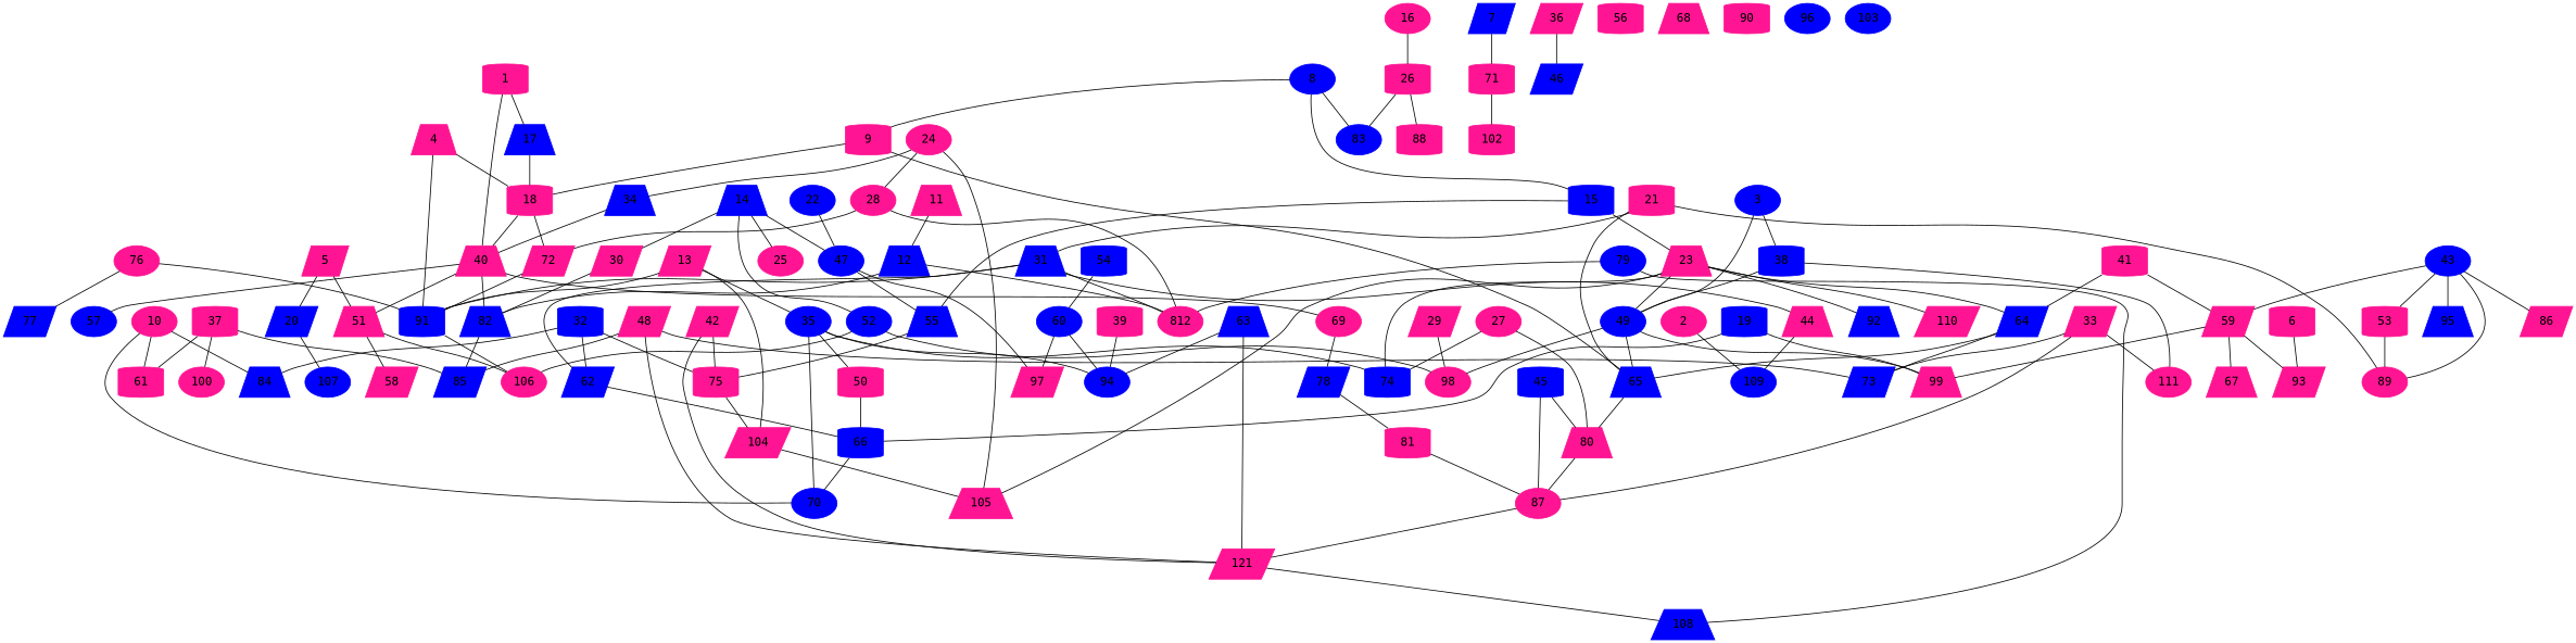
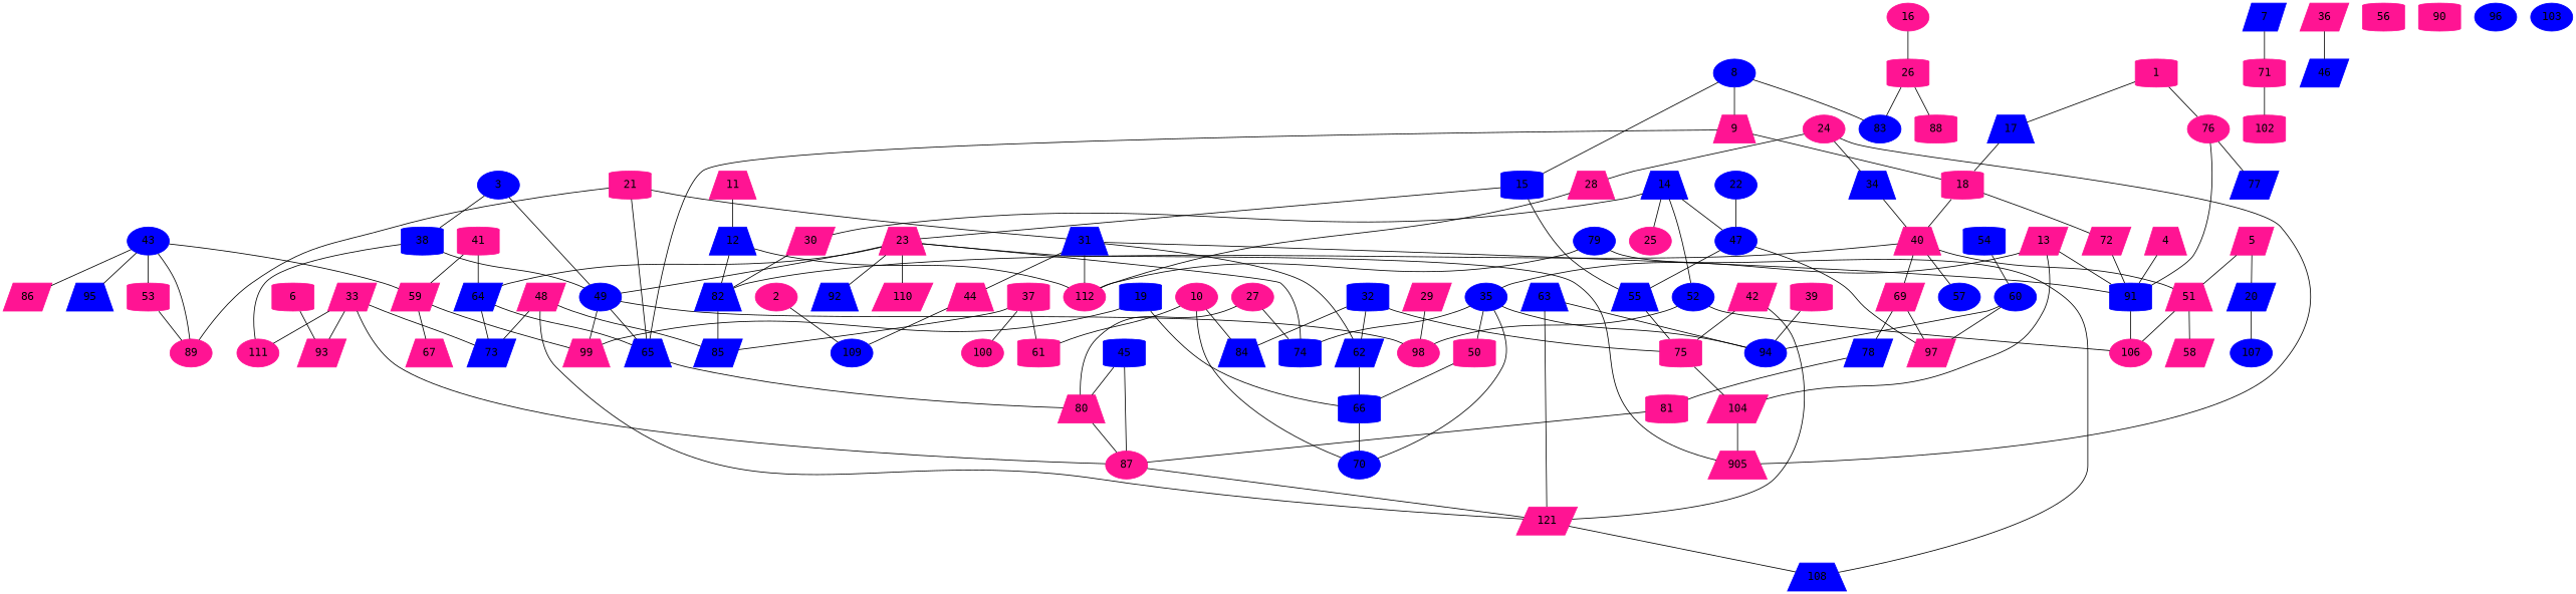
  graph {
    fontname="DejaVu Sans Mono"
    node [color=deeppink fontname="DejaVu Sans Mono" shape=ellipse style=filled]
    edge [fontname="DejaVu Sans Mono"]
    1 [shape=cylinder]
    17 [color=blue shape=trapezium]
    76
    18 [shape=cylinder]
    91 [color=blue shape=cylinder]
    77 [color=blue shape=parallelogram]
    109 [color=blue]
    2
    3 [color=blue]
    38 [color=blue shape=cylinder]
    49 [color=blue]
    111
    65 [color=blue shape=trapezium]
    99 [shape=trapezium]
    98
    4 [shape=trapezium]
    40 [shape=trapezium]
    72 [shape=parallelogram]
    106
    5 [shape=parallelogram]
    20 [color=blue shape=parallelogram]
    51 [shape=trapezium]
    107 [color=blue]
    58 [shape=parallelogram]
    6 [shape=cylinder]
    93 [shape=parallelogram]
    7 [color=blue shape=parallelogram]
    71 [shape=cylinder]
    102 [shape=cylinder]
    8 [color=blue]
-   9 [shape=cylinder]
+   9 [shape=trapezium]
    15 [color=blue shape=cylinder]
    83 [color=blue]
    23 [shape=trapezium]
    55 [color=blue shape=trapezium]
    80 [shape=trapezium]
    61 [shape=cylinder]
    10
    70 [color=blue]
    84 [color=blue shape=trapezium]
    11 [shape=trapezium]
    12 [color=blue shape=trapezium]
    82 [color=blue shape=trapezium]
-   112 [label=812]
+   112
    85 [color=blue shape=parallelogram]
    13 [shape=parallelogram]
    35 [color=blue]
    104 [shape=parallelogram]
    74 [color=blue shape=cylinder]
    50 [shape=cylinder]
    94 [color=blue]
-   105 [shape=trapezium]
+   105 [shape=trapezium label=905]
    14 [color=blue shape=trapezium]
    25
    30 [shape=parallelogram]
    47 [color=blue]
    52 [color=blue]
    97 [shape=parallelogram]
    64 [color=blue shape=parallelogram]
    92 [color=blue shape=trapezium]
    110 [shape=parallelogram]
    75 [shape=cylinder]
    26 [shape=cylinder]
    16
    88 [shape=cylinder]
    57 [color=blue]
-   69
+   69 [shape=parallelogram]
    19 [color=blue shape=cylinder]
    66 [color=blue shape=cylinder]
    21 [shape=cylinder]
    31 [color=blue shape=trapezium]
    89
    44 [shape=trapezium]
    62 [color=blue shape=parallelogram]
    22 [color=blue]
    73 [color=blue shape=parallelogram]
    24
-   28
+   28 [shape=trapezium]
    34 [color=blue shape=trapezium]
    36 [shape=parallelogram]
    46 [color=blue shape=parallelogram]
    27
    87
    29 [shape=parallelogram]
    32 [color=blue shape=cylinder]
    33 [shape=parallelogram]
    n87 [label=121 shape=parallelogram]
    37 [shape=cylinder]
    100
    39 [shape=cylinder]
    78 [color=blue shape=parallelogram]
    41 [shape=cylinder]
    59 [shape=parallelogram]
    67 [shape=trapezium]
    42 [shape=parallelogram]
    108 [color=blue shape=trapezium]
    43 [color=blue]
    53 [shape=cylinder]
    86 [shape=parallelogram]
    95 [color=blue shape=trapezium]
    45 [color=blue shape=cylinder]
    48 [shape=parallelogram]
    54 [color=blue shape=cylinder]
    60 [color=blue]
    56 [shape=cylinder]
    63 [color=blue shape=trapezium]
-   68 [shape=trapezium]
    81 [shape=cylinder]
    79 [color=blue]
    90 [shape=cylinder]
    96 [color=blue]
    103 [color=blue]
    1 -- 17
-   1 -- 40
+   1 -- 76
    17 -- 18
    76 -- 91
    76 -- 77
    18 -- 40
    18 -- 72
    91 -- 106
    2 -- 109
    3 -- 38
    3 -- 49
    38 -- 49
    38 -- 111
    49 -- 65
    49 -- 99
    49 -- 98
    65 -- 80
-   4 -- 18
    4 -- 91
    40 -- 51
    40 -- 82
    40 -- 57
    40 -- 69
    72 -- 91
    5 -- 20
    5 -- 51
    20 -- 107
    51 -- 106
    51 -- 58
    6 -- 93
    7 -- 71
    71 -- 102
    8 -- 9
    8 -- 15
    8 -- 83
    9 -- 18
    9 -- 65
    15 -- 23
    15 -- 55
    23 -- 49
    23 -- 74
    23 -- 105
    23 -- 64
    23 -- 92
    23 -- 110
    55 -- 75
    80 -- 87
    10 -- 61
    10 -- 70
    10 -- 84
    11 -- 12
    12 -- 82
    12 -- 112
    82 -- 85
    13 -- 91
    13 -- 35
    13 -- 104
    35 -- 70
    35 -- 74
    35 -- 50
    35 -- 94
    104 -- 105
    50 -- 66
    14 -- 25
    14 -- 30
    14 -- 47
    14 -- 52
    30 -- 82
    47 -- 55
    47 -- 97
    52 -- 98
    52 -- 106
    64 -- 65
    64 -- 73
    75 -- 104
    26 -- 83
    26 -- 88
    16 -- 26
+   69 -- 97
    69 -- 78
    19 -- 99
    19 -- 66
    66 -- 70
    21 -- 65
    21 -- 31
    21 -- 89
    31 -- 91
    31 -- 112
    31 -- 44
    31 -- 62
    44 -- 109
    62 -- 66
    22 -- 47
    24 -- 105
    24 -- 28
    24 -- 34
-   28 -- 72
    28 -- 112
    34 -- 40
    36 -- 46
    27 -- 80
    27 -- 74
    87 -- n87
    29 -- 98
    32 -- 84
    32 -- 75
    32 -- 62
    33 -- 111
-   59 -- 93
+   33 -- 93
    33 -- 73
    33 -- 87
    n87 -- 108
    37 -- 61
    37 -- 85
    37 -- 100
    39 -- 94
    78 -- 81
    41 -- 64
    41 -- 59
    59 -- 99
    59 -- 67
    42 -- 75
    42 -- n87
    43 -- 89
    43 -- 59
    43 -- 53
    43 -- 86
    43 -- 95
    53 -- 89
    45 -- 80
    45 -- 87
    48 -- 85
    48 -- 73
    48 -- n87
    54 -- 60
    60 -- 94
    60 -- 97
    63 -- 94
    63 -- n87
    81 -- 87
    79 -- 112
    79 -- 108
  }
